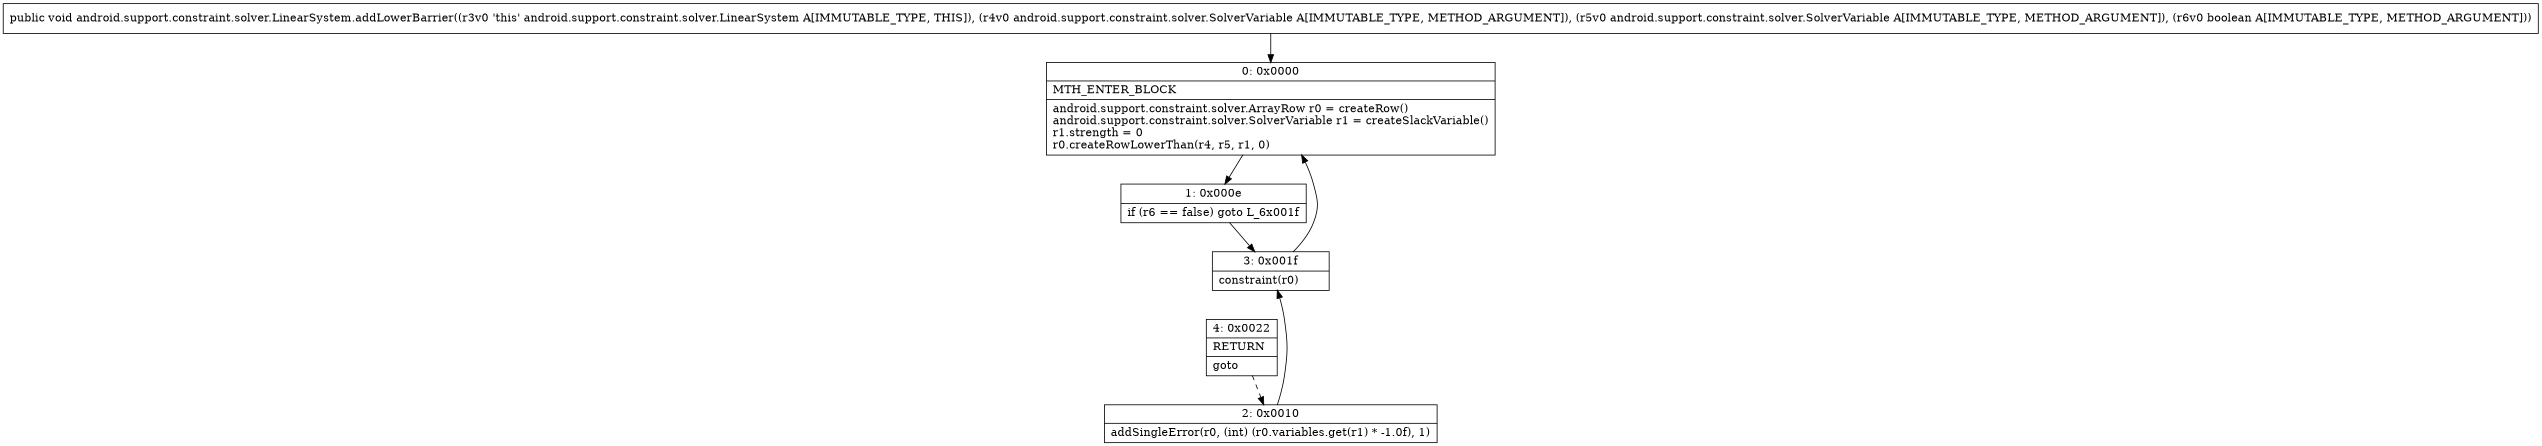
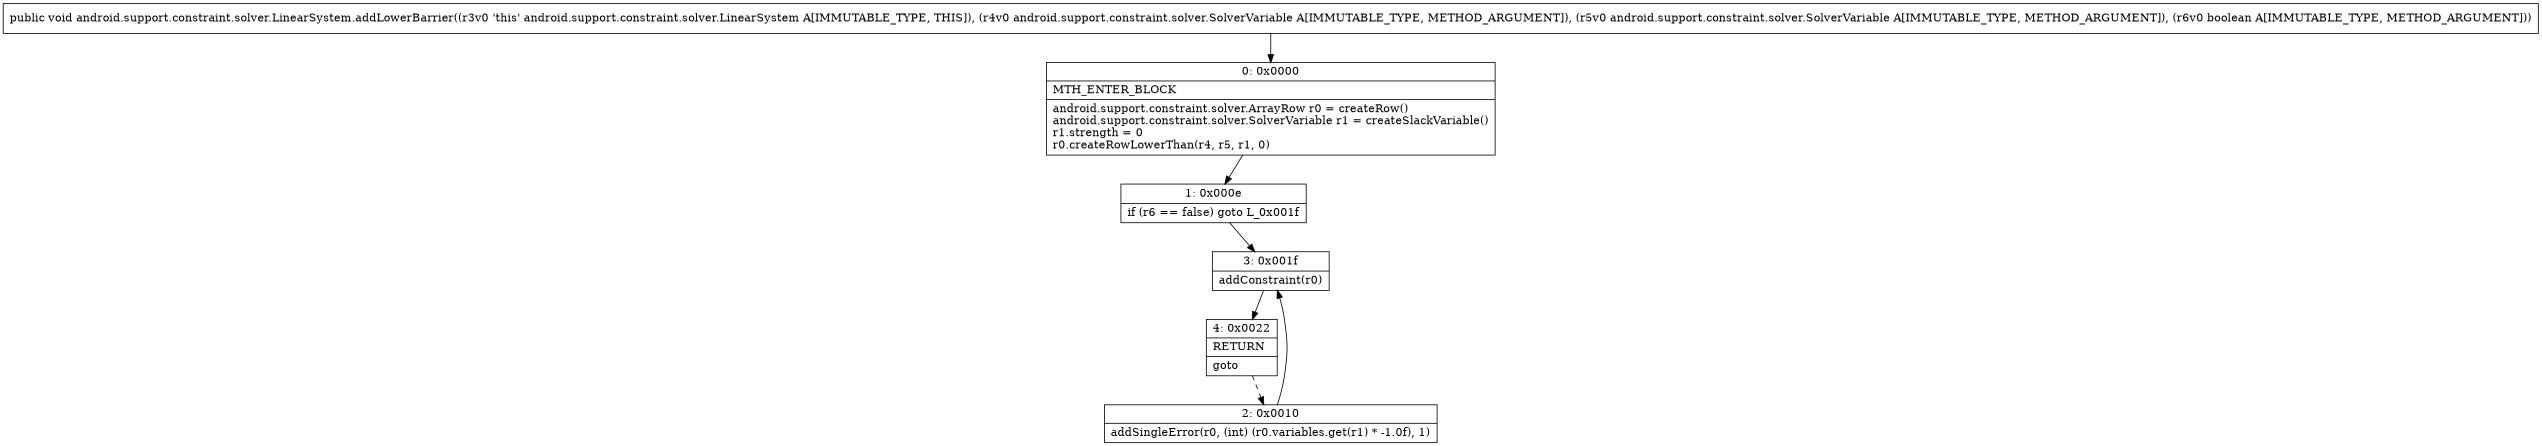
  digraph {
    node [shape=record]
    n1 [label="{0\:\ 0x0000|MTH_ENTER_BLOCK\l|android.support.constraint.solver.ArrayRow r0 = createRow()\landroid.support.constraint.solver.SolverVariable r1 = createSlackVariable()\lr1.strength = 0\lr0.createRowLowerThan(r4, r5, r1, 0)\l}"]
-   n2 [label="{1\:\ 0x000e|if (r6 == false) goto L_6x001f\l}"]
-   n3 [label="{3\:\ 0x001f|constraint(r0)\l}"]
+   n2 [label="{1\:\ 0x000e|if (r6 == false) goto L_0x001f\l}"]
+   n3 [label="{3\:\ 0x001f|addConstraint(r0)\l}"]
    n4 [label="{2\:\ 0x0010|addSingleError(r0, (int) (r0.variables.get(r1) * \-1.0f), 1)\l}"]
    n5 [label="{4\:\ 0x0022|RETURN\l|goto\l}"]
    n6 [label="{public void android.support.constraint.solver.LinearSystem.addLowerBarrier((r3v0 'this' android.support.constraint.solver.LinearSystem A[IMMUTABLE_TYPE, THIS]), (r4v0 android.support.constraint.solver.SolverVariable A[IMMUTABLE_TYPE, METHOD_ARGUMENT]), (r5v0 android.support.constraint.solver.SolverVariable A[IMMUTABLE_TYPE, METHOD_ARGUMENT]), (r6v0 boolean A[IMMUTABLE_TYPE, METHOD_ARGUMENT])) }"]
    n1 -> n2
    n2 -> n3
-   n3 -> n1
+   n3 -> n5
    n4 -> n3
    n5 -> n4 [style=dashed]
    n6 -> n1
  }
